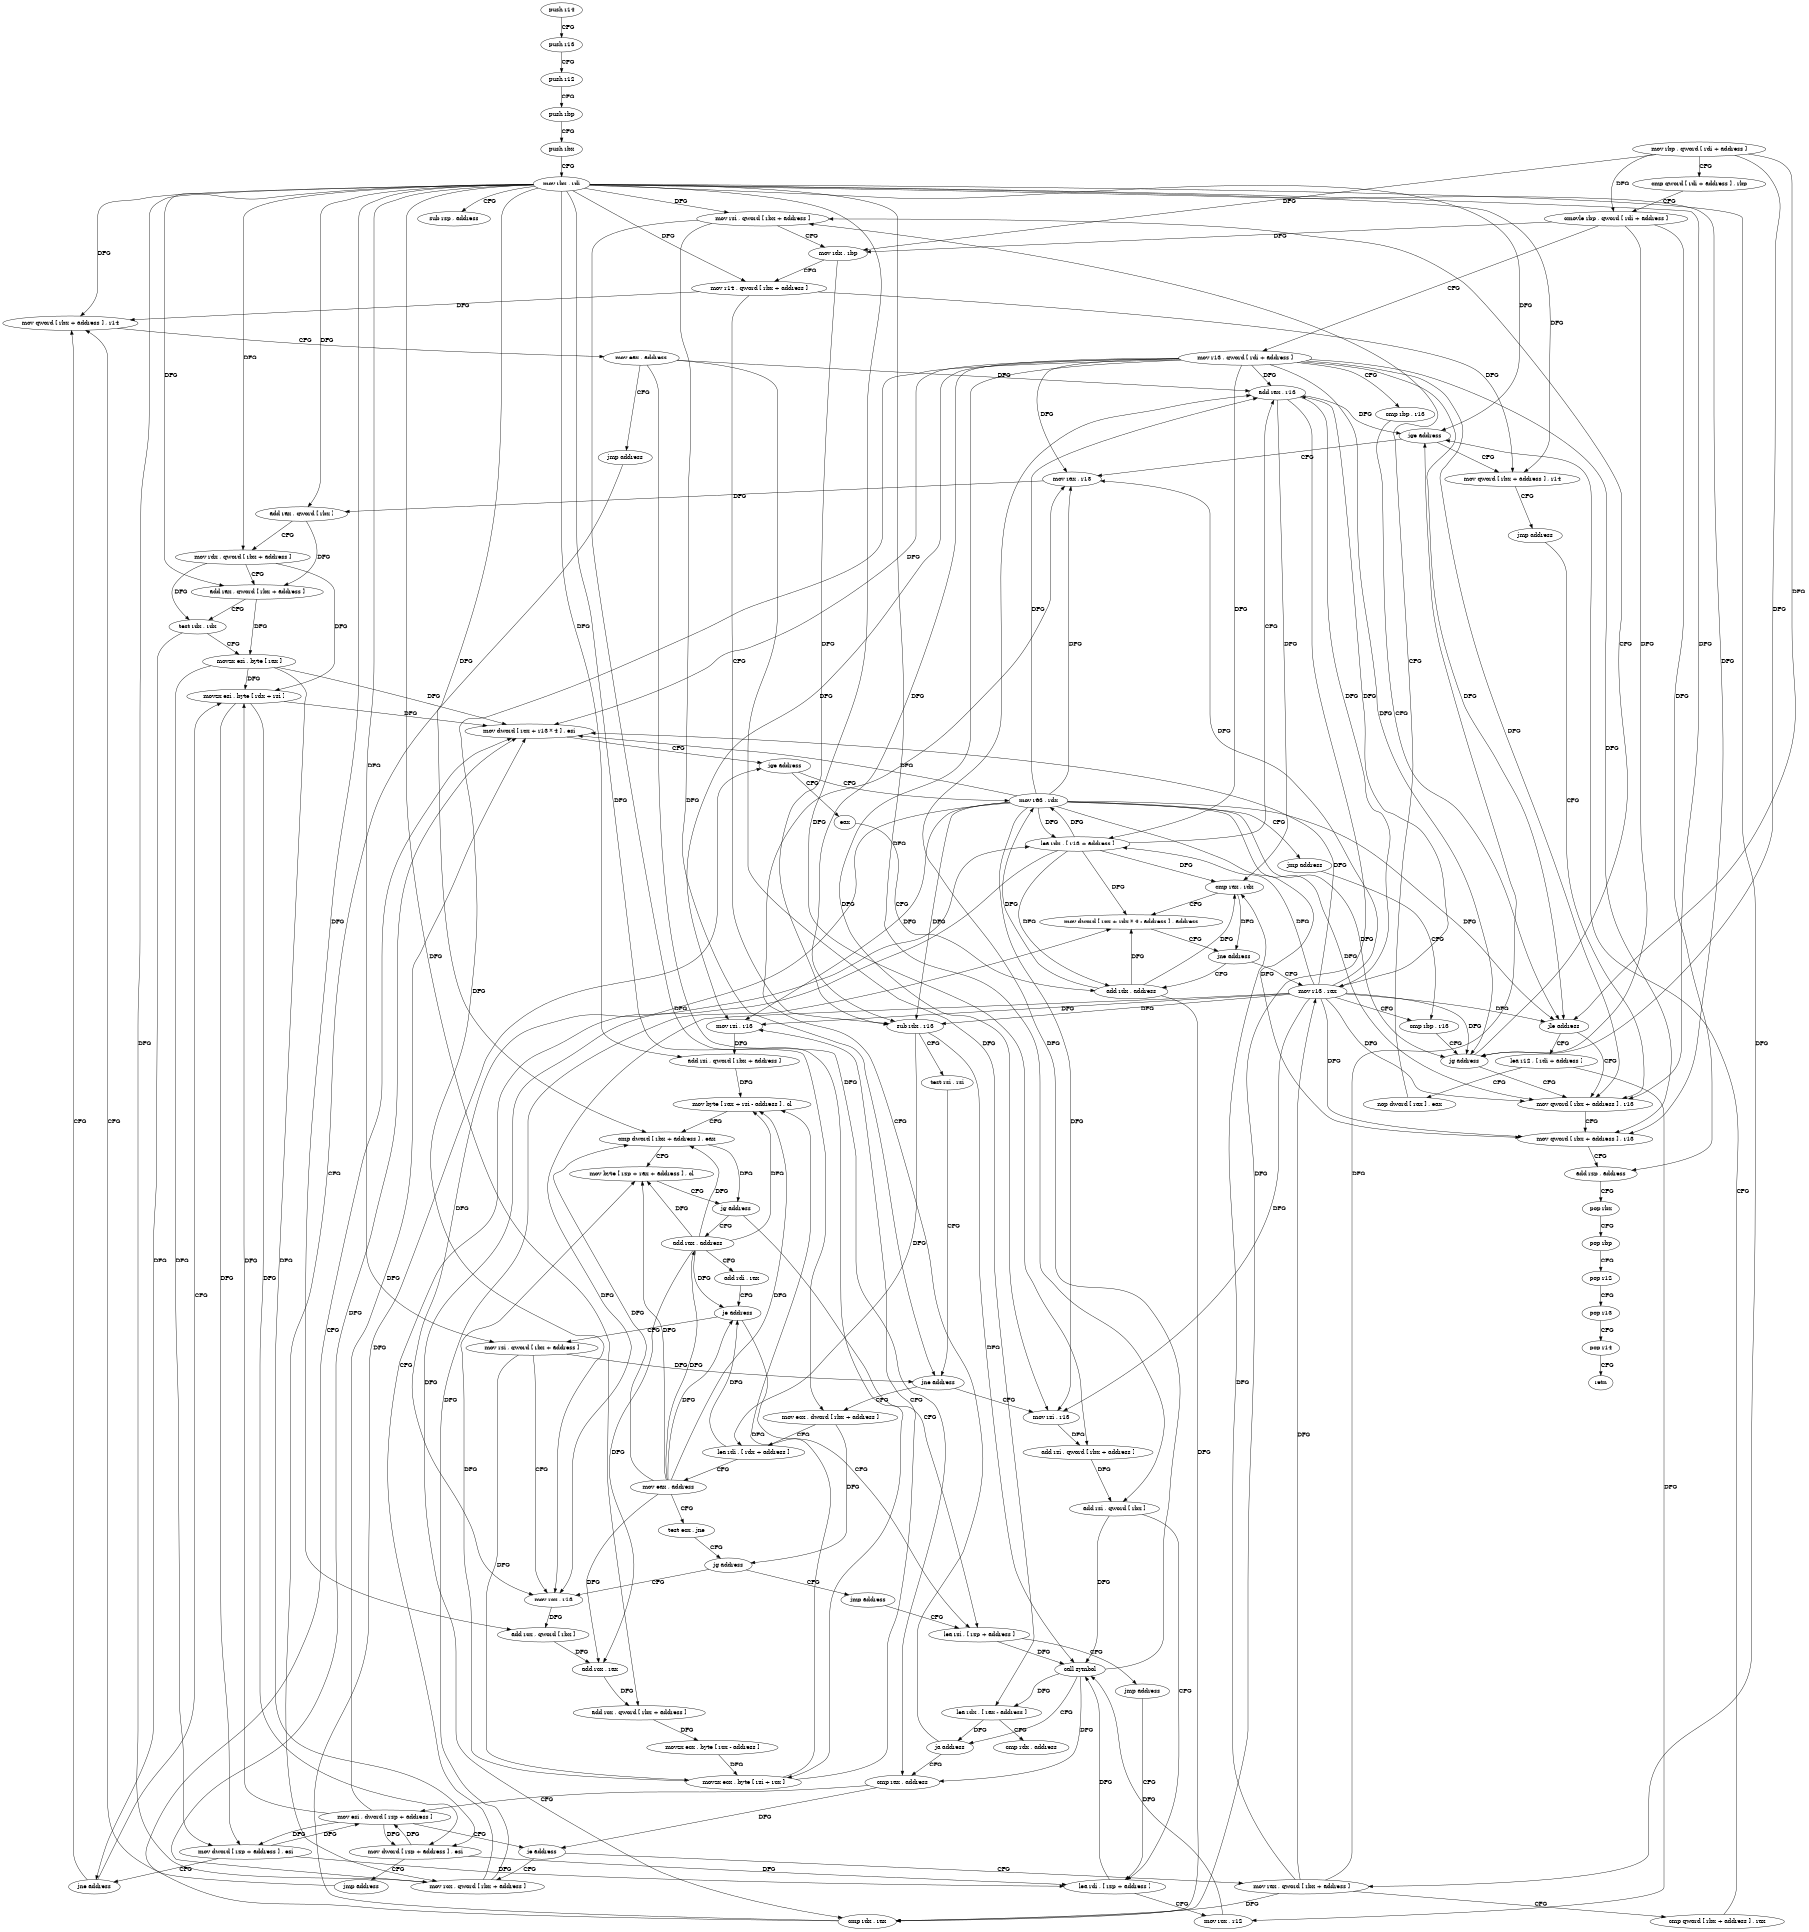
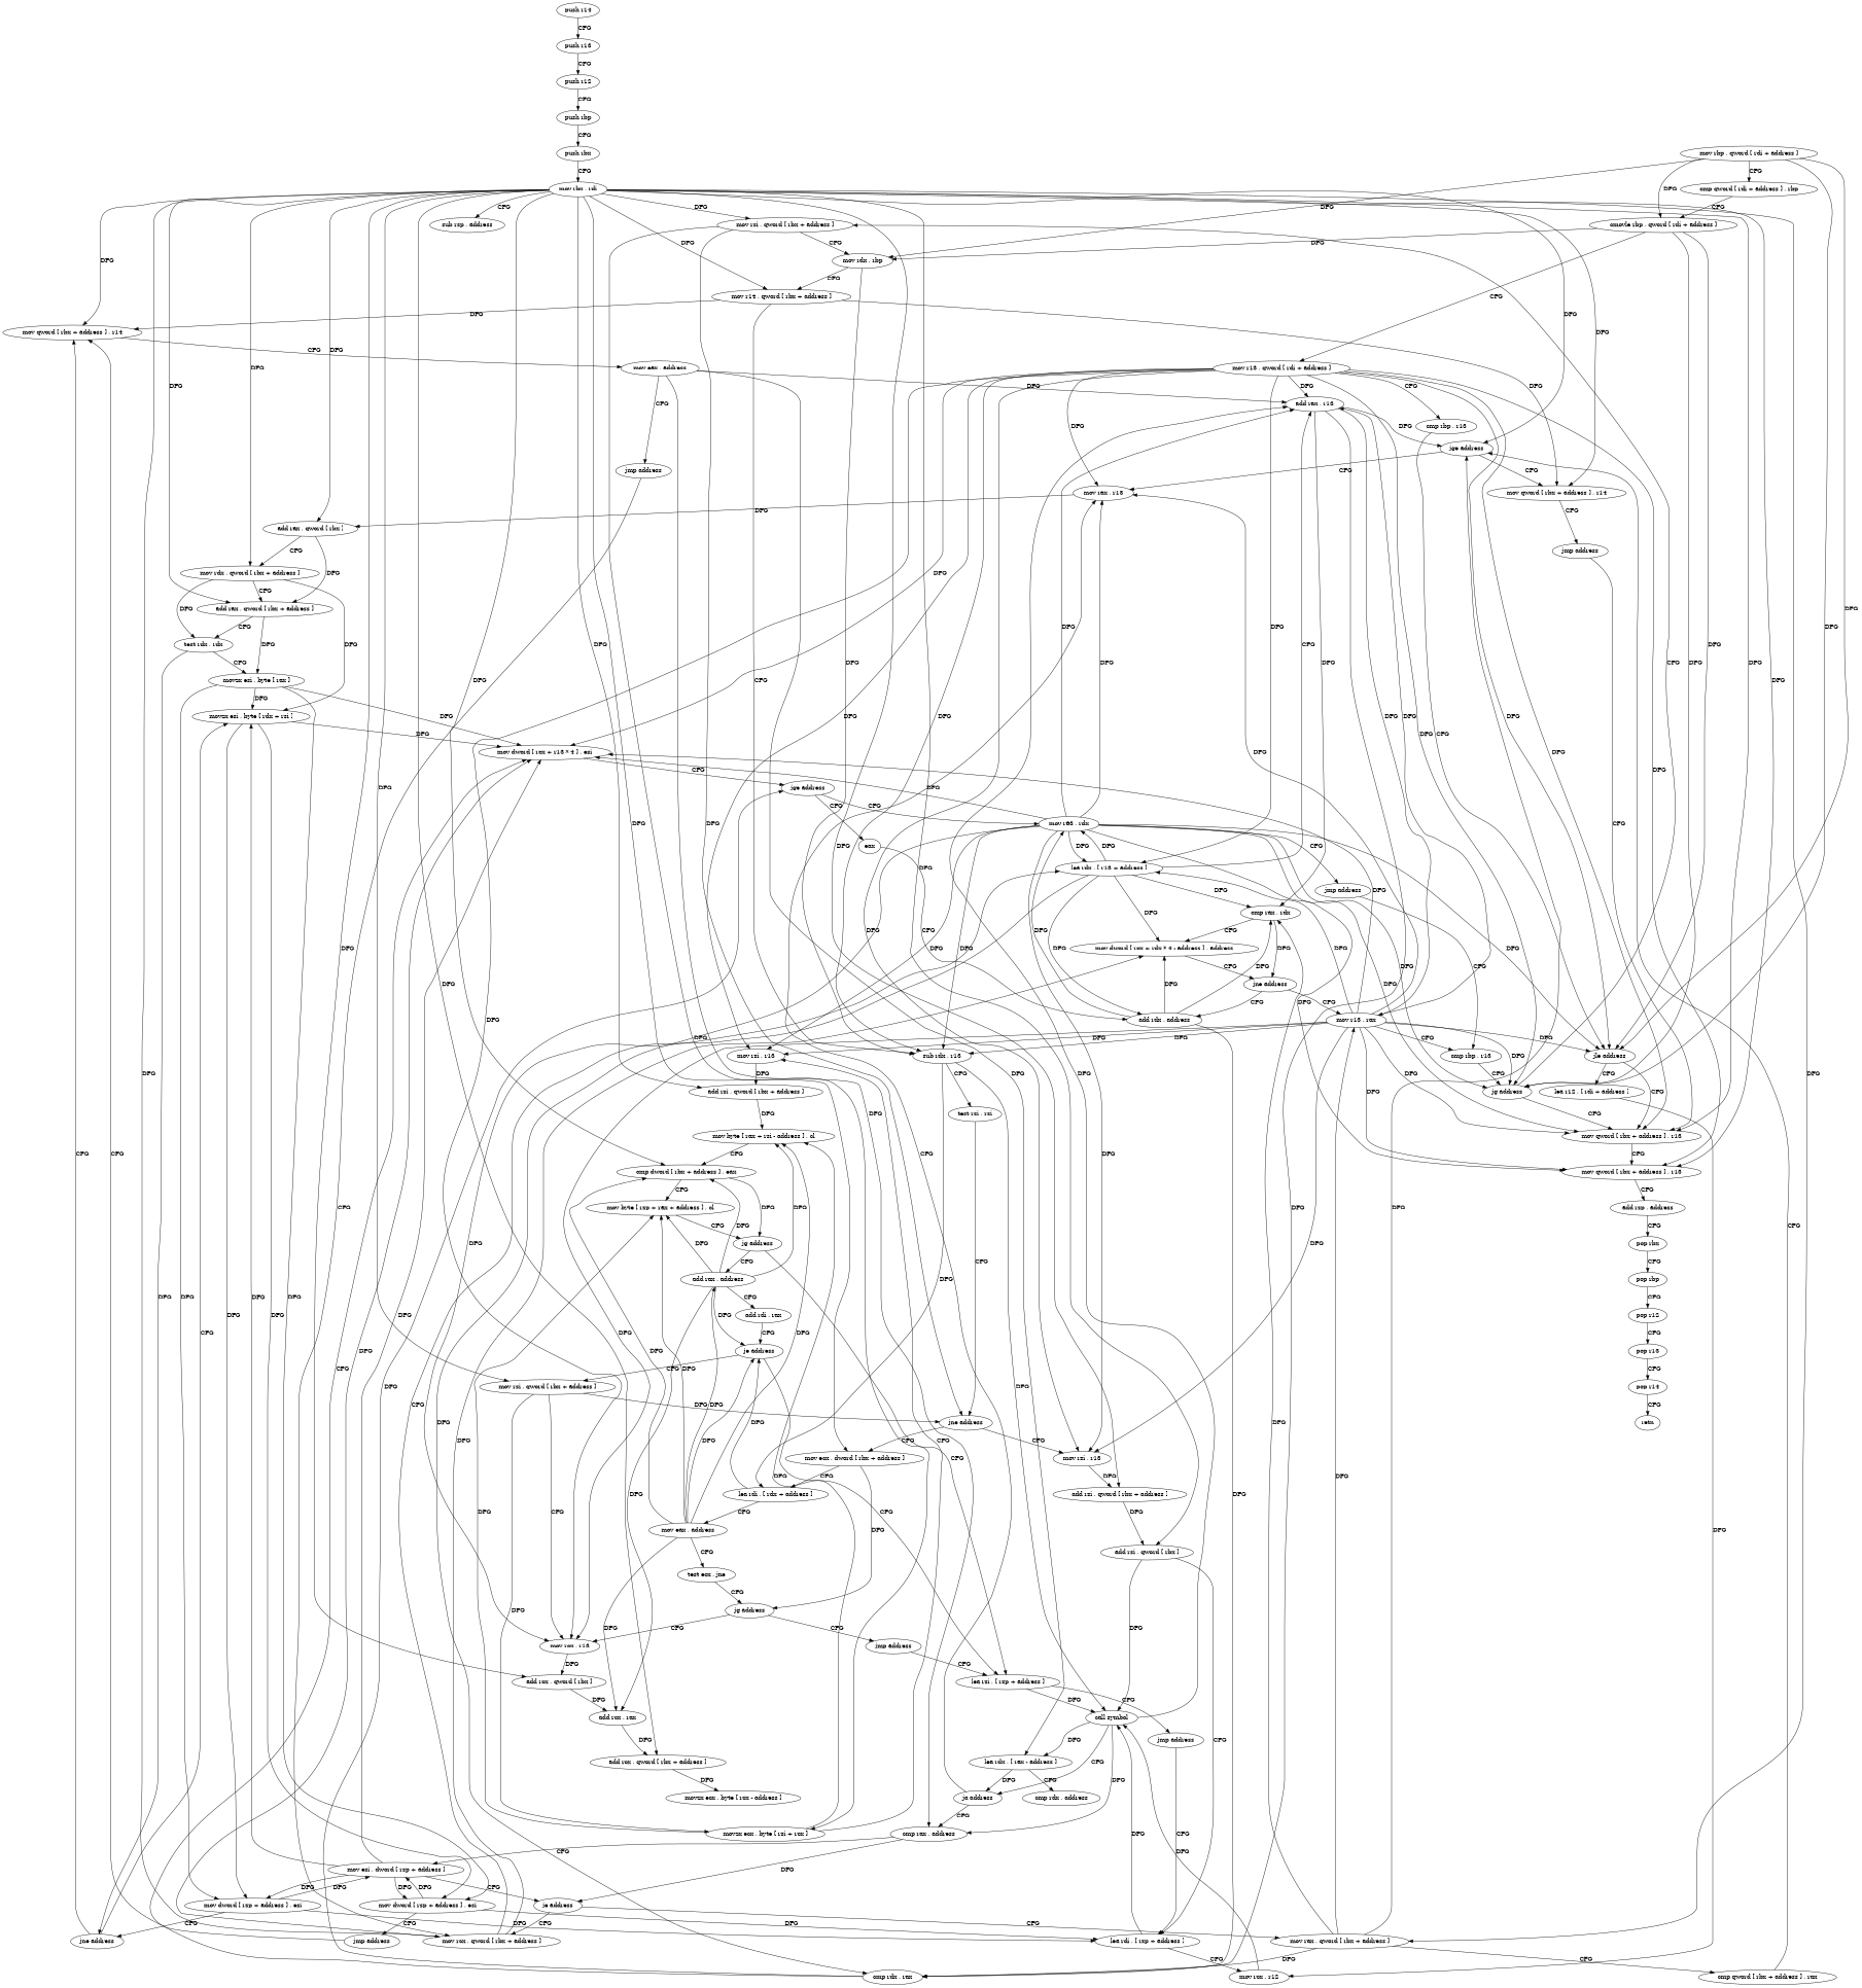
  digraph {
    n1 [label="push r14"]
    n2 [label="push r13"]
    n3 [label="push r12"]
    n4 [label="push rbp"]
    n5 [label="push rbx"]
    n6 [label="mov rbx , rdi"]
    n7 [label="sub rsp , address"]
    n8 [label="mov qword [ rbx + address ] , r13"]
    n9 [label="mov qword [ rbx + address ] , r13"]
    n10 [label="mov rsi , qword [ rbx + address ]"]
    n11 [label="mov ecx , dword [ rbx + address ]"]
    n12 [label="add rsi , qword [ rbx + address ]"]
    n13 [label="add rsi , qword [ rbx ]"]
    n14 [label="add rcx , qword [ rbx ]"]
    n15 [label="add rcx , qword [ rbx + address ]"]
    n16 [label="add rsi , qword [ rbx + address ]"]
    n17 [label="cmp dword [ rbx + address ] , eax"]
    n18 [label="add rax , qword [ rbx ]"]
    n19 [label="mov rdx , qword [ rbx + address ]"]
    n20 [label="add rax , qword [ rbx + address ]"]
    n21 [label="mov qword [ rbx + address ] , r14"]
    n22 [label="mov rax , qword [ rbx + address ]"]
    n23 [label="mov rcx , qword [ rbx + address ]"]
    n24 [label="mov rsi , qword [ rbx + address ]"]
    n25 [label="jge address"]
    n26 [label="mov qword [ rbx + address ] , r14"]
    n27 [label="mov r14 , qword [ rbx + address ]"]
    n28 [label="add rsp , address"]
    n29 [label="mov rdx , rbp"]
    n30 [label="movzx ecx , byte [ rsi + rcx ]"]
    n31 [label="jne address"]
    n32 [label="lea rdi , [ rdx + address ]"]
    n33 [label="jg address"]
    n34 [label="lea rdi , [ rsp + address ]"]
    n35 [label="call symbol"]
    n36 [label="add rcx , rax"]
    n37 [label="movzx ecx , byte [ rcx - address ]"]
    n38 [label="mov byte [ rax + rsi - address ] , cl"]
    n39 [label="mov byte [ rsp + rax + address ] , cl"]
    n40 [label="jg address"]
    n41 [label="test rdx , rdx"]
    n42 [label="movzx esi , byte [ rdx + rsi ]"]
    n43 [label="movzx esi , byte [ rax ]"]
    n44 [label="mov eax , address"]
    n45 [label="cmp qword [ rbx + address ] , rax"]
    n46 [label="cmp rdx , rax"]
    n47 [label="cmp rax , rdx"]
    n48 [label="mov r13 , rax"]
    n49 [label="lea rdx , [ r13 + address ]"]
    n50 [label="mov dword [ rcx + r13 * 4 ] , esi"]
    n51 [label="mov dword [ rcx + rdx * 4 - address ] , address"]
    n52 [label="mov rcx , r13"]
    n53 [label="mov rax , r13"]
    n54 [label="jmp address"]
    n55 [label="sub rdx , r13"]
    n56 [label="mov rbp , qword [ rdi + address ]"]
    n57 [label="cmp qword [ rdi + address ] , rbp"]
    n58 [label="cmovle rbp , qword [ rdi + address ]"]
    n59 [label="jle address"]
    n60 [label="jg address"]
    n61 [label="mov r13 , qword [ rdi + address ]"]
    n62 [label="lea r12 , [ rdi + address ]"]
    n63 [label="cmp rbp , r13"]
    n64 [label="mov rsi , r13"]
    n65 [label="mov rsi , r13"]
    n66 [label="add rax , r13"]
    n67 [label="mov r63 , rdx"]
    n68 [label="add rdx , address"]
    n69 [label="jge address"]
    n70 [label="test rsi , rsi"]
-   n71 [label="nop dword [ rax ] , eax"]
    n72 [label="mov rcx , r12"]
    n73 [label="pop rbx"]
    n74 [label="pop rbp"]
    n75 [label="pop r12"]
    n76 [label="pop r13"]
    n77 [label="pop r14"]
    n78 [label=retn]
    n79 [label="mov eax , address"]
    n80 [label="je address"]
    n81 [label="jmp address"]
    n82 [label="test ecx , jne"]
    n83 [label="add rax , address"]
    n84 [label="lea rsi , [ rsp + address ]"]
    n85 [label="add rdi , rax"]
    n86 [label="jmp address"]
    n87 [label="cmp rax , address"]
    n88 [label="lea rdx , [ rax - address ]"]
    n89 [label="ja address"]
    n90 [label="jne address"]
    n91 [label="mov dword [ rsp + address ] , esi"]
    n92 [label="mov dword [ rsp + address ] , esi"]
    n93 [label="mov esi , dword [ rsp + address ]"]
    n94 [label="jmp address"]
    n95 [label="je address"]
    n96 [label="jmp address"]
    n97 [label="jne address"]
    n98 [label="cmp rbp , r13"]
    n99 [label="cmp rdx , address"]
    n100 [label="jmp address"]
    n101 [label=eax]
    n1 -> n2 [label=CFG]
    n2 -> n3 [label=CFG]
    n3 -> n4 [label=CFG]
    n4 -> n5 [label=CFG]
    n5 -> n6 [label=CFG]
    n6 -> n7 [label=CFG]
    n6 -> n8 [label=DFG]
    n6 -> n9 [label=DFG]
    n6 -> n10 [label=DFG]
    n6 -> n11 [label=DFG]
    n6 -> n12 [label=DFG]
    n6 -> n13 [label=DFG]
    n6 -> n14 [label=DFG]
    n6 -> n15 [label=DFG]
    n6 -> n16 [label=DFG]
    n6 -> n17 [label=DFG]
    n6 -> n18 [label=DFG]
    n6 -> n19 [label=DFG]
    n6 -> n20 [label=DFG]
    n6 -> n21 [label=DFG]
    n6 -> n22 [label=DFG]
    n6 -> n23 [label=DFG]
    n6 -> n24 [label=DFG]
    n6 -> n25 [label=DFG]
    n6 -> n26 [label=DFG]
    n6 -> n27 [label=DFG]
    n8 -> n9 [label=CFG]
    n9 -> n28 [label=CFG]
    n10 -> n29 [label=CFG]
    n10 -> n30 [label=DFG]
    n10 -> n31 [label=DFG]
    n11 -> n32 [label=CFG]
    n11 -> n33 [label=DFG]
    n12 -> n13 [label=DFG]
    n13 -> n34 [label=CFG]
    n13 -> n35 [label=DFG]
    n14 -> n36 [label=DFG]
    n15 -> n37 [label=DFG]
    n16 -> n38 [label=DFG]
    n17 -> n39 [label=CFG]
    n17 -> n40 [label=DFG]
    n18 -> n19 [label=CFG]
    n18 -> n20 [label=DFG]
    n19 -> n20 [label=CFG]
    n19 -> n41 [label=DFG]
    n19 -> n42 [label=DFG]
    n20 -> n41 [label=CFG]
    n20 -> n43 [label=DFG]
    n21 -> n44 [label=CFG]
    n22 -> n25 [label=DFG]
    n22 -> n45 [label=CFG]
    n22 -> n46 [label=DFG]
    n22 -> n47 [label=DFG]
    n22 -> n48 [label=DFG]
    n23 -> n49 [label=CFG]
    n23 -> n50 [label=DFG]
    n23 -> n51 [label=DFG]
    n24 -> n30 [label=DFG]
    n24 -> n31 [label=DFG]
    n24 -> n52 [label=CFG]
    n25 -> n26 [label=CFG]
    n25 -> n53 [label=CFG]
    n26 -> n54 [label=CFG]
    n27 -> n21 [label=DFG]
    n27 -> n26 [label=DFG]
    n27 -> n55 [label=CFG]
    n28 -> n73 [label=CFG]
    n29 -> n27 [label=CFG]
    n29 -> n55 [label=DFG]
    n30 -> n38 [label=DFG]
    n30 -> n39 [label=DFG]
    n30 -> n65 [label=CFG]
    n31 -> n11 [label=CFG]
    n31 -> n64 [label=CFG]
    n32 -> n79 [label=CFG]
    n32 -> n80 [label=DFG]
    n33 -> n52 [label=CFG]
    n33 -> n81 [label=CFG]
    n34 -> n35 [label=DFG]
    n34 -> n72 [label=CFG]
    n35 -> n66 [label=DFG]
    n35 -> n87 [label=DFG]
    n35 -> n88 [label=DFG]
    n35 -> n89 [label=CFG]
    n36 -> n15 [label=DFG]
-   n37 -> n30 [label=DFG]
    n38 -> n17 [label=CFG]
    n39 -> n40 [label=CFG]
    n40 -> n83 [label=CFG]
    n40 -> n84 [label=CFG]
    n41 -> n43 [label=CFG]
    n41 -> n90 [label=DFG]
    n42 -> n50 [label=DFG]
    n42 -> n91 [label=DFG]
    n42 -> n92 [label=DFG]
    n43 -> n42 [label=DFG]
    n43 -> n50 [label=DFG]
    n43 -> n91 [label=DFG]
    n43 -> n92 [label=DFG]
    n44 -> n66 [label=DFG]
    n44 -> n87 [label=DFG]
    n44 -> n88 [label=DFG]
    n44 -> n96 [label=CFG]
    n45 -> n25 [label=CFG]
    n46 -> n50 [label=CFG]
    n46 -> n69 [label=DFG]
    n47 -> n51 [label=CFG]
    n47 -> n97 [label=DFG]
    n48 -> n8 [label=DFG]
    n48 -> n9 [label=DFG]
    n48 -> n49 [label=DFG]
    n48 -> n50 [label=DFG]
    n48 -> n52 [label=DFG]
    n48 -> n53 [label=DFG]
    n48 -> n55 [label=DFG]
    n48 -> n59 [label=DFG]
    n48 -> n60 [label=DFG]
    n48 -> n64 [label=DFG]
    n48 -> n65 [label=DFG]
    n48 -> n66 [label=DFG]
    n48 -> n98 [label=CFG]
    n49 -> n46 [label=DFG]
    n49 -> n47 [label=DFG]
    n49 -> n51 [label=DFG]
    n49 -> n66 [label=CFG]
    n49 -> n67 [label=DFG]
    n49 -> n68 [label=DFG]
    n50 -> n69 [label=CFG]
    n51 -> n97 [label=CFG]
    n52 -> n14 [label=DFG]
    n53 -> n18 [label=DFG]
    n54 -> n8 [label=CFG]
    n55 -> n32 [label=DFG]
    n55 -> n35 [label=DFG]
    n55 -> n70 [label=CFG]
    n56 -> n29 [label=DFG]
    n56 -> n57 [label=CFG]
    n56 -> n58 [label=DFG]
    n56 -> n59 [label=DFG]
    n56 -> n60 [label=DFG]
    n57 -> n58 [label=CFG]
    n58 -> n29 [label=DFG]
-   n58 -> n28 [label=DFG]
+   n58 -> n59 [label=DFG]
    n58 -> n60 [label=DFG]
    n58 -> n61 [label=CFG]
    n59 -> n8 [label=CFG]
    n59 -> n62 [label=CFG]
    n60 -> n8 [label=CFG]
    n60 -> n10 [label=CFG]
    n61 -> n8 [label=DFG]
    n61 -> n9 [label=DFG]
    n61 -> n49 [label=DFG]
    n61 -> n50 [label=DFG]
    n61 -> n52 [label=DFG]
    n61 -> n53 [label=DFG]
    n61 -> n55 [label=DFG]
    n61 -> n59 [label=DFG]
    n61 -> n60 [label=DFG]
    n61 -> n63 [label=CFG]
    n61 -> n64 [label=DFG]
    n61 -> n65 [label=DFG]
    n61 -> n66 [label=DFG]
-   n62 -> n71 [label=CFG]
    n62 -> n72 [label=DFG]
    n63 -> n59 [label=CFG]
    n64 -> n12 [label=DFG]
    n65 -> n16 [label=DFG]
    n66 -> n25 [label=DFG]
    n66 -> n46 [label=DFG]
    n66 -> n47 [label=DFG]
    n66 -> n48 [label=DFG]
    n67 -> n8 [label=DFG]
    n67 -> n9 [label=DFG]
    n67 -> n49 [label=DFG]
    n67 -> n50 [label=DFG]
    n67 -> n52 [label=DFG]
    n67 -> n53 [label=DFG]
    n67 -> n55 [label=DFG]
    n67 -> n59 [label=DFG]
    n67 -> n60 [label=DFG]
    n67 -> n64 [label=DFG]
    n67 -> n65 [label=DFG]
    n67 -> n66 [label=DFG]
    n67 -> n100 [label=CFG]
    n68 -> n46 [label=DFG]
    n68 -> n47 [label=DFG]
    n68 -> n51 [label=DFG]
    n68 -> n67 [label=DFG]
    n69 -> n67 [label=CFG]
    n69 -> n101 [label=CFG]
    n70 -> n31 [label=CFG]
-   n71 -> n10 [label=CFG]
    n72 -> n35 [label=DFG]
    n73 -> n74 [label=CFG]
    n74 -> n75 [label=CFG]
    n75 -> n76 [label=CFG]
    n76 -> n77 [label=CFG]
    n77 -> n78 [label=CFG]
    n79 -> n17 [label=DFG]
    n79 -> n36 [label=DFG]
    n79 -> n38 [label=DFG]
    n79 -> n39 [label=DFG]
    n79 -> n80 [label=DFG]
    n79 -> n82 [label=CFG]
    n79 -> n83 [label=DFG]
    n80 -> n24 [label=CFG]
    n80 -> n84 [label=CFG]
    n81 -> n84 [label=CFG]
    n82 -> n33 [label=CFG]
    n83 -> n17 [label=DFG]
    n83 -> n36 [label=DFG]
    n83 -> n38 [label=DFG]
    n83 -> n39 [label=DFG]
    n83 -> n80 [label=DFG]
    n83 -> n85 [label=CFG]
    n84 -> n35 [label=DFG]
    n84 -> n86 [label=CFG]
    n85 -> n80 [label=CFG]
    n86 -> n34 [label=CFG]
    n87 -> n93 [label=CFG]
    n87 -> n95 [label=DFG]
    n88 -> n89 [label=DFG]
    n88 -> n99 [label=CFG]
    n89 -> n53 [label=CFG]
    n89 -> n87 [label=CFG]
    n90 -> n21 [label=CFG]
    n90 -> n42 [label=CFG]
    n91 -> n34 [label=DFG]
    n91 -> n90 [label=CFG]
    n91 -> n93 [label=DFG]
    n92 -> n34 [label=DFG]
    n92 -> n93 [label=DFG]
    n92 -> n94 [label=CFG]
    n93 -> n42 [label=DFG]
    n93 -> n50 [label=DFG]
    n93 -> n91 [label=DFG]
    n93 -> n92 [label=DFG]
    n93 -> n95 [label=CFG]
    n94 -> n21 [label=CFG]
    n95 -> n22 [label=CFG]
    n95 -> n23 [label=CFG]
    n96 -> n23 [label=CFG]
    n97 -> n48 [label=CFG]
    n97 -> n68 [label=CFG]
    n98 -> n60 [label=CFG]
    n100 -> n98 [label=CFG]
    n101 -> n68 [label=CFG]
  }
